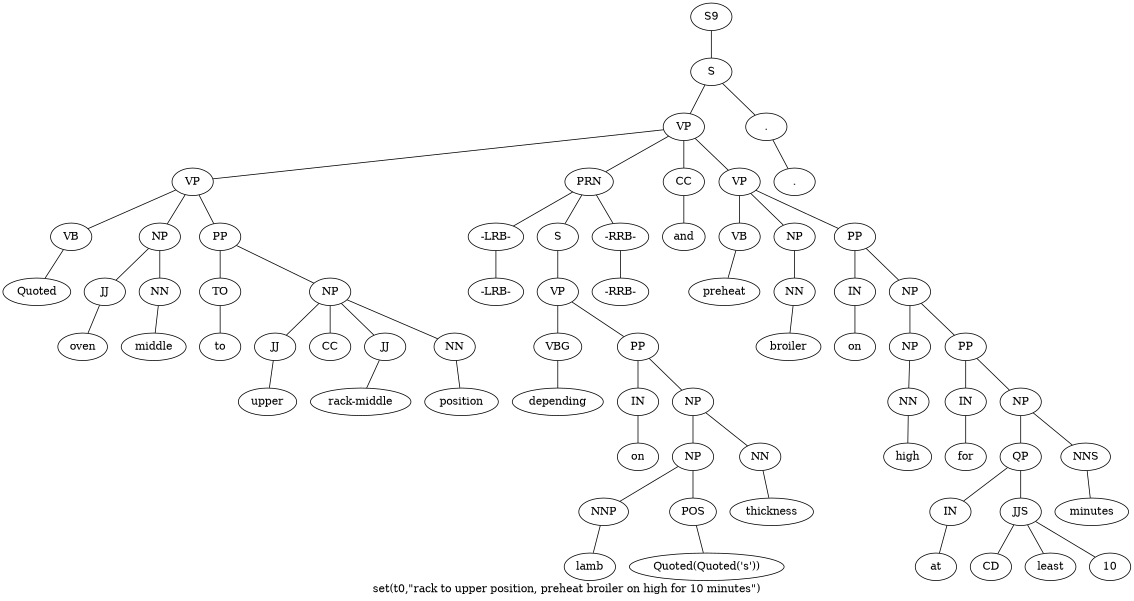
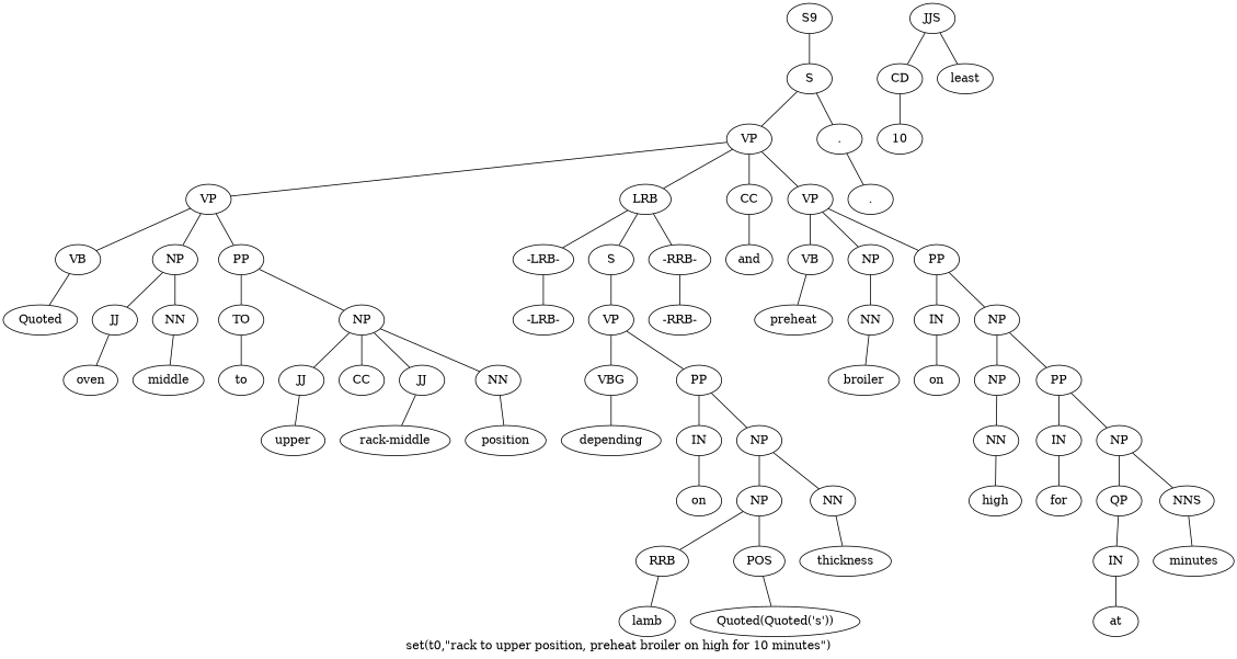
  graph {
    label="set(t0,\"rack to upper position, preheat broiler on high for 10 minutes\")"
    n1 [label=S9]
    n2 [label=S]
    n3 [label=VP]
    n4 [label="."]
    n5 [label=VP]
-   n6 [label=PRN]
+   n6 [label=LRB]
    n7 [label=CC]
    n8 [label=VP]
    n9 [label="."]
    n10 [label=VB]
    n11 [label=NP]
    n12 [label=PP]
    n13 [label="-LRB-"]
    n14 [label=S]
    n15 [label="-RRB-"]
    n16 [label=and]
    n17 [label=VB]
    n18 [label=NP]
    n19 [label=PP]
    n20 [label=Quoted]
    n21 [label=JJ]
    n22 [label=NN]
    n23 [label=TO]
    n24 [label=NP]
    n25 [label=oven]
    n26 [label=middle]
    n27 [label=to]
    n28 [label=JJ]
    n29 [label=CC]
    n30 [label=JJ]
    n31 [label=NN]
    n32 [label=upper]
    n33 [label="rack-middle"]
    n34 [label=position]
    n35 [label="-LRB-"]
    n36 [label=VP]
    n37 [label="-RRB-"]
    n38 [label=VBG]
    n39 [label=PP]
    n40 [label=depending]
    n41 [label=IN]
    n42 [label=NP]
    n43 [label=on]
    n44 [label=NP]
    n45 [label=NN]
-   n46 [label=NNP]
+   n46 [label=RRB]
    n47 [label=POS]
    n48 [label=thickness]
    n49 [label=lamb]
    n50 [label="Quoted(Quoted('s'))"]
    n51 [label=preheat]
    n52 [label=NN]
    n53 [label=IN]
    n54 [label=NP]
    n55 [label=broiler]
    n56 [label=on]
    n57 [label=NP]
    n58 [label=PP]
    n59 [label=NN]
    n60 [label=IN]
    n61 [label=NP]
    n62 [label=high]
    n63 [label=for]
    n64 [label=QP]
    n65 [label=NNS]
    n66 [label=IN]
    n67 [label=JJS]
    n68 [label=minutes]
    n69 [label=at]
    n70 [label=CD]
    n71 [label=least]
    n72 [label=10]
    n1 -- n2
    n2 -- n3
    n2 -- n4
    n3 -- n5
    n3 -- n6
    n3 -- n7
    n3 -- n8
    n4 -- n9
    n5 -- n10
    n5 -- n11
    n5 -- n12
    n6 -- n13
    n6 -- n14
    n6 -- n15
    n7 -- n16
    n8 -- n17
    n8 -- n18
    n8 -- n19
    n10 -- n20
    n11 -- n21
    n11 -- n22
    n12 -- n23
    n12 -- n24
    n13 -- n35
    n14 -- n36
    n15 -- n37
    n17 -- n51
    n18 -- n52
    n19 -- n53
    n19 -- n54
    n21 -- n25
    n22 -- n26
    n23 -- n27
    n24 -- n28
    n24 -- n29
    n24 -- n30
    n24 -- n31
    n28 -- n32
    n30 -- n33
    n31 -- n34
    n36 -- n38
    n36 -- n39
    n38 -- n40
    n39 -- n41
    n39 -- n42
    n41 -- n43
    n42 -- n44
    n42 -- n45
    n44 -- n46
    n44 -- n47
    n45 -- n48
    n46 -- n49
    n47 -- n50
    n52 -- n55
    n53 -- n56
    n54 -- n57
    n54 -- n58
    n57 -- n59
    n58 -- n60
    n58 -- n61
    n59 -- n62
    n60 -- n63
    n61 -- n64
    n61 -- n65
    n64 -- n66
-   n64 -- n67
    n65 -- n68
    n66 -- n69
    n67 -- n70
    n67 -- n71
-   n67 -- n72
+   n70 -- n72
  }
